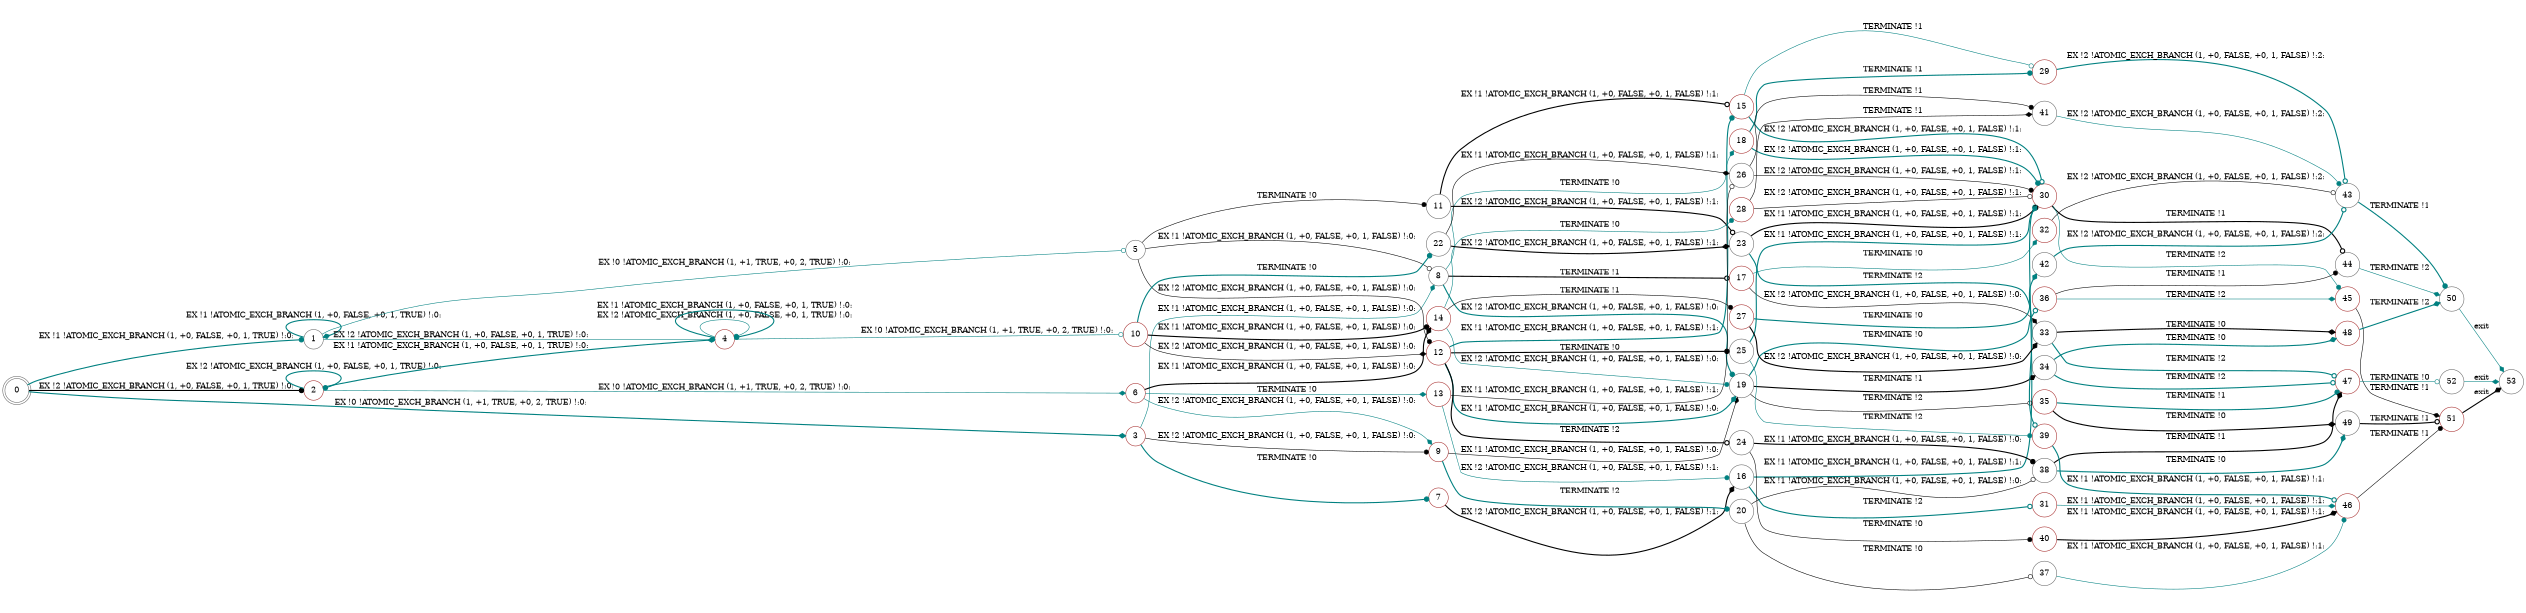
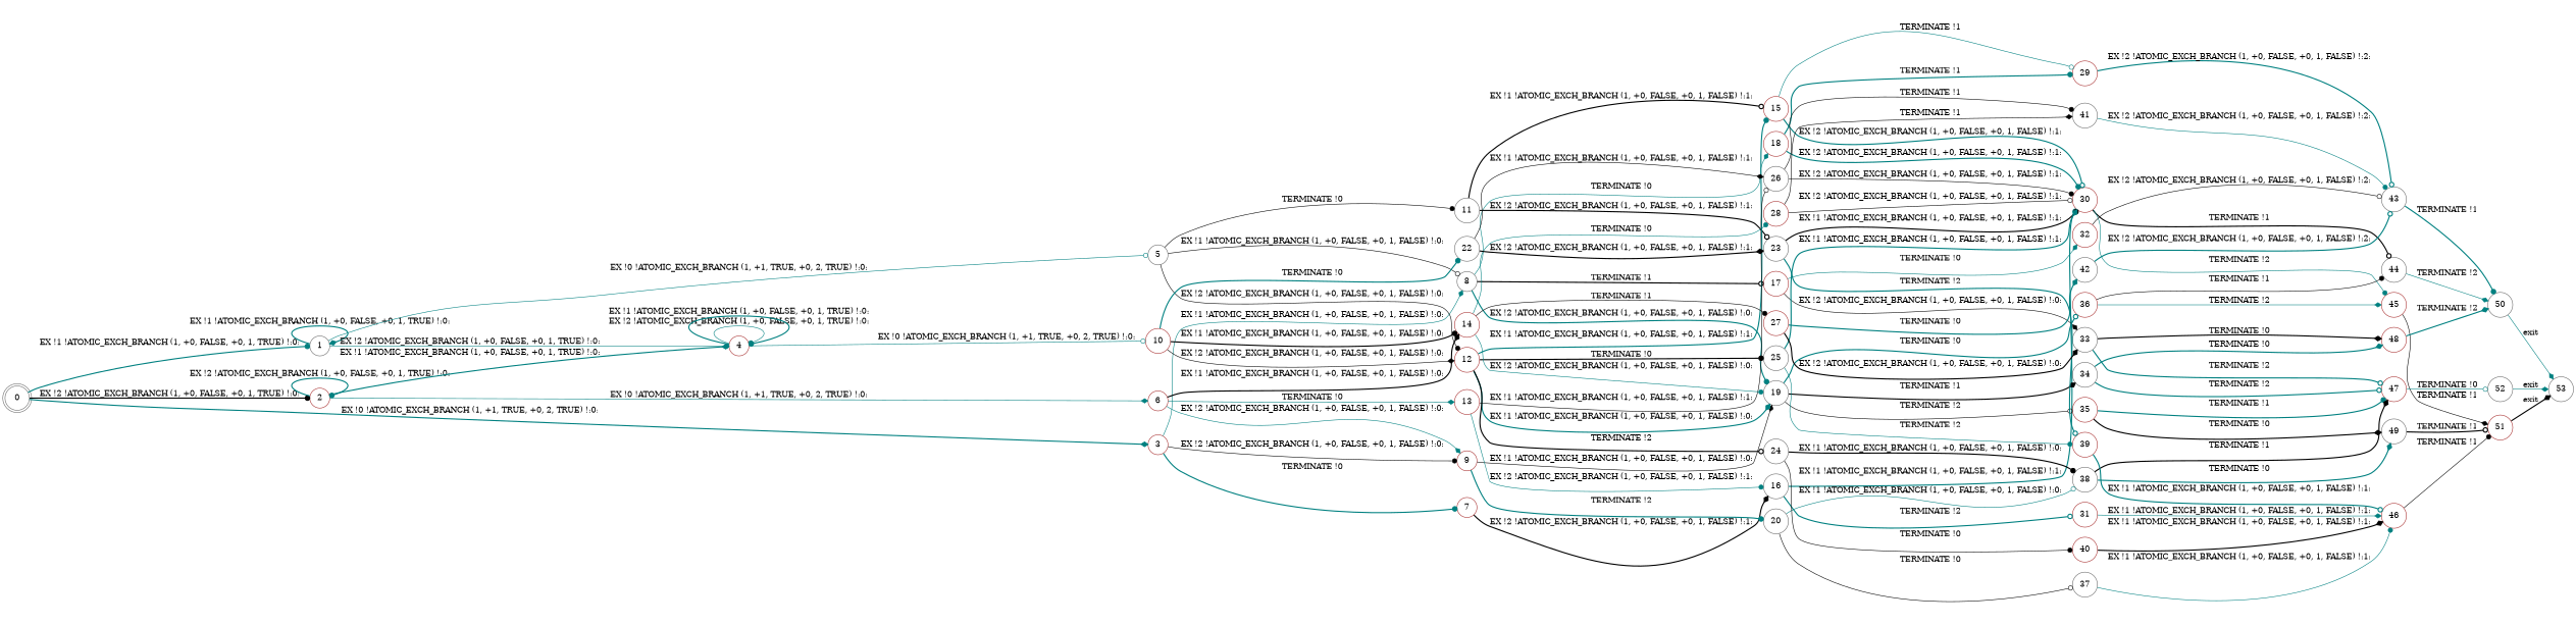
  digraph {
    rankdir=LR
    node [color=brown shape=circle]
    edge [arrowhead=diamond color=teal style=bold]
    0 [color=gray40 peripheries=2]
    1 [color=gray40]
    2
    3
    4
    5 [color=gray40]
    6
    7
    8 [color=gray40]
    9
    10
    11 [color=gray40]
    12
    13
    14
    16 [color=gray40]
    17
    18
    19 [color=gray40]
    20 [color=gray40]
    22 [color=gray40]
    15
    23 [color=gray40]
    24 [color=gray40]
    25 [color=gray40]
    26 [color=gray40]
    27
    28
    29
    30
    31
    32
    33 [color=gray40]
    34 [color=gray40]
    35
    36
    37 [color=gray40]
    38 [color=gray40]
    39
    40
    41 [color=gray40]
    42 [color=gray40]
    43 [color=gray40]
    44 [color=gray40]
    45
    46
    47
    48
    49 [color=gray40]
    50 [color=gray40]
    51
    52 [color=gray40]
    53 [color=gray40]
    0 -> 1 [arrowhead=dot label="EX !1 !ATOMIC_EXCH_BRANCH (1, +0, FALSE, +0, 1, TRUE) !:0:"]
    0 -> 2 [arrowhead=dot color=black label="EX !2 !ATOMIC_EXCH_BRANCH (1, +0, FALSE, +0, 1, TRUE) !:0:"]
    0 -> 3 [label="EX !0 !ATOMIC_EXCH_BRANCH (1, +1, TRUE, +0, 2, TRUE) !:0:"]
    1 -> 1 [label="EX !1 !ATOMIC_EXCH_BRANCH (1, +0, FALSE, +0, 1, TRUE) !:0:"]
    1 -> 4 [arrowhead=dot label="EX !2 !ATOMIC_EXCH_BRANCH (1, +0, FALSE, +0, 1, TRUE) !:0:" style=solid]
    1 -> 5 [arrowhead=odot label="EX !0 !ATOMIC_EXCH_BRANCH (1, +1, TRUE, +0, 2, TRUE) !:0:" style=solid]
    2 -> 2 [arrowhead=dot label="EX !2 !ATOMIC_EXCH_BRANCH (1, +0, FALSE, +0, 1, TRUE) !:0:"]
    2 -> 4 [label="EX !1 !ATOMIC_EXCH_BRANCH (1, +0, FALSE, +0, 1, TRUE) !:0:"]
    2 -> 6 [label="EX !0 !ATOMIC_EXCH_BRANCH (1, +1, TRUE, +0, 2, TRUE) !:0:" style=solid]
    3 -> 7 [arrowhead=dot label="TERMINATE !0"]
    3 -> 8 [label="EX !1 !ATOMIC_EXCH_BRANCH (1, +0, FALSE, +0, 1, FALSE) !:0:" style=solid]
    3 -> 9 [arrowhead=dot color=black label="EX !2 !ATOMIC_EXCH_BRANCH (1, +0, FALSE, +0, 1, FALSE) !:0:" style=solid]
    4 -> 4 [arrowhead=dot label="EX !2 !ATOMIC_EXCH_BRANCH (1, +0, FALSE, +0, 1, TRUE) !:0:" style=solid]
    4 -> 4 [arrowhead=dot label="EX !1 !ATOMIC_EXCH_BRANCH (1, +0, FALSE, +0, 1, TRUE) !:0:"]
    4 -> 10 [arrowhead=odot label="EX !0 !ATOMIC_EXCH_BRANCH (1, +1, TRUE, +0, 2, TRUE) !:0:" style=solid]
    5 -> 8 [arrowhead=odot color=black label="EX !1 !ATOMIC_EXCH_BRANCH (1, +0, FALSE, +0, 1, FALSE) !:0:" style=solid]
    5 -> 11 [arrowhead=dot color=black label="TERMINATE !0" style=solid]
    5 -> 12 [arrowhead=dot color=black label="EX !2 !ATOMIC_EXCH_BRANCH (1, +0, FALSE, +0, 1, FALSE) !:0:" style=solid]
    6 -> 9 [label="EX !2 !ATOMIC_EXCH_BRANCH (1, +0, FALSE, +0, 1, FALSE) !:0:" style=solid]
    6 -> 13 [label="TERMINATE !0" style=solid]
    6 -> 14 [color=black label="EX !1 !ATOMIC_EXCH_BRANCH (1, +0, FALSE, +0, 1, FALSE) !:0:"]
    7 -> 16 [color=black label="EX !2 !ATOMIC_EXCH_BRANCH (1, +0, FALSE, +0, 1, FALSE) !:1:"]
    8 -> 17 [arrowhead=odot color=black label="TERMINATE !1"]
    8 -> 18 [label="TERMINATE !0" style=solid]
    8 -> 19 [arrowhead=dot label="EX !2 !ATOMIC_EXCH_BRANCH (1, +0, FALSE, +0, 1, FALSE) !:0:"]
    9 -> 19 [color=black label="EX !1 !ATOMIC_EXCH_BRANCH (1, +0, FALSE, +0, 1, FALSE) !:0:" style=solid]
    9 -> 20 [arrowhead=dot label="TERMINATE !2"]
    10 -> 12 [color=black label="EX !2 !ATOMIC_EXCH_BRANCH (1, +0, FALSE, +0, 1, FALSE) !:0:" style=solid]
    10 -> 14 [arrowhead=dot color=black label="EX !1 !ATOMIC_EXCH_BRANCH (1, +0, FALSE, +0, 1, FALSE) !:0:"]
    10 -> 22 [arrowhead=dot label="TERMINATE !0"]
    11 -> 15 [arrowhead=odot color=black label="EX !1 !ATOMIC_EXCH_BRANCH (1, +0, FALSE, +0, 1, FALSE) !:1:"]
    11 -> 23 [arrowhead=odot color=black label="EX !2 !ATOMIC_EXCH_BRANCH (1, +0, FALSE, +0, 1, FALSE) !:1:"]
    12 -> 19 [label="EX !1 !ATOMIC_EXCH_BRANCH (1, +0, FALSE, +0, 1, FALSE) !:0:"]
    12 -> 15 [arrowhead=dot label="EX !1 !ATOMIC_EXCH_BRANCH (1, +0, FALSE, +0, 1, FALSE) !:1:"]
    12 -> 24 [arrowhead=odot color=black label="TERMINATE !2"]
    12 -> 25 [arrowhead=dot color=black label="TERMINATE !0"]
    13 -> 16 [arrowhead=dot label="EX !2 !ATOMIC_EXCH_BRANCH (1, +0, FALSE, +0, 1, FALSE) !:1:" style=solid]
    13 -> 26 [arrowhead=odot color=black label="EX !1 !ATOMIC_EXCH_BRANCH (1, +0, FALSE, +0, 1, FALSE) !:1:" style=solid]
    14 -> 19 [arrowhead=dot label="EX !2 !ATOMIC_EXCH_BRANCH (1, +0, FALSE, +0, 1, FALSE) !:0:" style=solid]
    14 -> 27 [arrowhead=dot color=black label="TERMINATE !1" style=solid]
    14 -> 28 [arrowhead=dot label="TERMINATE !0" style=solid]
    16 -> 30 [arrowhead=odot label="EX !1 !ATOMIC_EXCH_BRANCH (1, +0, FALSE, +0, 1, FALSE) !:1:"]
    16 -> 31 [arrowhead=odot label="TERMINATE !2"]
    17 -> 32 [label="TERMINATE !0" style=solid]
    17 -> 33 [color=black label="EX !2 !ATOMIC_EXCH_BRANCH (1, +0, FALSE, +0, 1, FALSE) !:0:" style=solid]
    18 -> 29 [arrowhead=dot label="TERMINATE !1"]
    18 -> 30 [arrowhead=dot label="EX !2 !ATOMIC_EXCH_BRANCH (1, +0, FALSE, +0, 1, FALSE) !:1:"]
    19 -> 34 [color=black label="TERMINATE !1"]
    19 -> 35 [arrowhead=odot color=black label="TERMINATE !2" style=solid]
    19 -> 36 [arrowhead=odot label="TERMINATE !0"]
    20 -> 37 [arrowhead=odot color=black label="TERMINATE !0" style=solid]
-   20 -> 38 [arrowhead=odot color=black label="EX !1 !ATOMIC_EXCH_BRANCH (1, +0, FALSE, +0, 1, FALSE) !:0:" style=solid]
+   20 -> 38 [arrowhead=odot label="EX !1 !ATOMIC_EXCH_BRANCH (1, +0, FALSE, +0, 1, FALSE) !:0:" style=solid]
    22 -> 23 [color=black label="EX !2 !ATOMIC_EXCH_BRANCH (1, +0, FALSE, +0, 1, FALSE) !:1:"]
    22 -> 26 [color=black label="EX !1 !ATOMIC_EXCH_BRANCH (1, +0, FALSE, +0, 1, FALSE) !:1:" style=solid]
    15 -> 29 [arrowhead=odot label="TERMINATE !1" style=solid]
    15 -> 30 [arrowhead=odot label="EX !2 !ATOMIC_EXCH_BRANCH (1, +0, FALSE, +0, 1, FALSE) !:1:"]
    23 -> 30 [arrowhead=dot color=black label="EX !1 !ATOMIC_EXCH_BRANCH (1, +0, FALSE, +0, 1, FALSE) !:1:"]
    23 -> 39 [arrowhead=odot label="TERMINATE !2"]
    24 -> 38 [arrowhead=dot color=black label="EX !1 !ATOMIC_EXCH_BRANCH (1, +0, FALSE, +0, 1, FALSE) !:0:"]
    24 -> 40 [arrowhead=dot color=black label="TERMINATE !0" style=solid]
    25 -> 30 [label="EX !1 !ATOMIC_EXCH_BRANCH (1, +0, FALSE, +0, 1, FALSE) !:1:"]
    25 -> 39 [arrowhead=dot label="TERMINATE !2" style=solid]
    26 -> 30 [arrowhead=dot color=black label="EX !2 !ATOMIC_EXCH_BRANCH (1, +0, FALSE, +0, 1, FALSE) !:1:" style=solid]
    26 -> 41 [arrowhead=dot color=black label="TERMINATE !1" style=solid]
    27 -> 33 [color=black label="EX !2 !ATOMIC_EXCH_BRANCH (1, +0, FALSE, +0, 1, FALSE) !:0:"]
    27 -> 42 [label="TERMINATE !0"]
    28 -> 30 [arrowhead=odot color=black label="EX !2 !ATOMIC_EXCH_BRANCH (1, +0, FALSE, +0, 1, FALSE) !:1:" style=solid]
    28 -> 41 [color=black label="TERMINATE !1" style=solid]
    29 -> 43 [arrowhead=odot label="EX !2 !ATOMIC_EXCH_BRANCH (1, +0, FALSE, +0, 1, FALSE) !:2:"]
    30 -> 44 [arrowhead=odot color=black label="TERMINATE !1"]
    30 -> 45 [arrowhead=dot label="TERMINATE !2" style=solid]
    31 -> 46 [label="EX !1 !ATOMIC_EXCH_BRANCH (1, +0, FALSE, +0, 1, FALSE) !:1:" style=solid]
    32 -> 43 [arrowhead=odot color=black label="EX !2 !ATOMIC_EXCH_BRANCH (1, +0, FALSE, +0, 1, FALSE) !:2:" style=solid]
    33 -> 47 [arrowhead=odot label="TERMINATE !2"]
    33 -> 48 [color=black label="TERMINATE !0"]
    34 -> 47 [arrowhead=odot label="TERMINATE !2"]
    34 -> 48 [label="TERMINATE !0"]
    35 -> 47 [arrowhead=dot label="TERMINATE !1"]
    35 -> 49 [color=black label="TERMINATE !0"]
    36 -> 44 [arrowhead=dot color=black label="TERMINATE !1" style=solid]
    36 -> 45 [label="TERMINATE !2" style=solid]
    37 -> 46 [arrowhead=dot label="EX !1 !ATOMIC_EXCH_BRANCH (1, +0, FALSE, +0, 1, FALSE) !:1:" style=solid]
    38 -> 47 [color=black label="TERMINATE !1"]
    38 -> 49 [label="TERMINATE !0"]
    39 -> 46 [arrowhead=odot label="EX !1 !ATOMIC_EXCH_BRANCH (1, +0, FALSE, +0, 1, FALSE) !:1:"]
    40 -> 46 [color=black label="EX !1 !ATOMIC_EXCH_BRANCH (1, +0, FALSE, +0, 1, FALSE) !:1:"]
    41 -> 43 [arrowhead=dot label="EX !2 !ATOMIC_EXCH_BRANCH (1, +0, FALSE, +0, 1, FALSE) !:2:" style=solid]
    42 -> 43 [arrowhead=odot label="EX !2 !ATOMIC_EXCH_BRANCH (1, +0, FALSE, +0, 1, FALSE) !:2:"]
    43 -> 50 [arrowhead=dot label="TERMINATE !1"]
    44 -> 50 [label="TERMINATE !2" style=solid]
    45 -> 51 [color=black label="TERMINATE !1" style=solid]
    46 -> 51 [arrowhead=dot color=black label="TERMINATE !1" style=solid]
    47 -> 52 [arrowhead=odot label="TERMINATE !0" style=solid]
    48 -> 50 [label="TERMINATE !2"]
    49 -> 51 [arrowhead=odot color=black label="TERMINATE !1"]
    50 -> 53 [label=exit style=solid]
    51 -> 53 [color=black label=exit]
    52 -> 53 [label=exit style=solid]
  }
